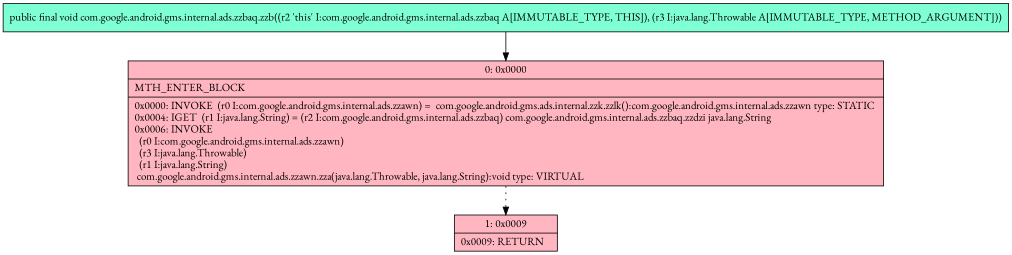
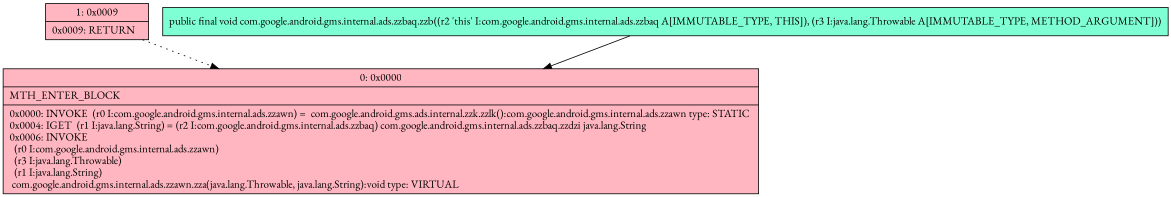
  digraph {
    fontname="EB Garamond"
    node [shape=record style=filled fillcolor=lightpink fontname="EB Garamond"]
    edge [fontname="EB Garamond"]
    n1 [label="{0\:\ 0x0000|MTH_ENTER_BLOCK\l|0x0000: INVOKE  (r0 I:com.google.android.gms.internal.ads.zzawn) =  com.google.android.gms.ads.internal.zzk.zzlk():com.google.android.gms.internal.ads.zzawn type: STATIC \l0x0004: IGET  (r1 I:java.lang.String) = (r2 I:com.google.android.gms.internal.ads.zzbaq) com.google.android.gms.internal.ads.zzbaq.zzdzi java.lang.String \l0x0006: INVOKE  \l  (r0 I:com.google.android.gms.internal.ads.zzawn)\l  (r3 I:java.lang.Throwable)\l  (r1 I:java.lang.String)\l com.google.android.gms.internal.ads.zzawn.zza(java.lang.Throwable, java.lang.String):void type: VIRTUAL \l}"]
    n2 [label="{1\:\ 0x0009|0x0009: RETURN   \l}"]
    n3 [label="{public final void com.google.android.gms.internal.ads.zzbaq.zzb((r2 'this' I:com.google.android.gms.internal.ads.zzbaq A[IMMUTABLE_TYPE, THIS]), (r3 I:java.lang.Throwable A[IMMUTABLE_TYPE, METHOD_ARGUMENT])) }" fillcolor=aquamarine]
-   n1 -> n2 [style=dotted]
+   n2 -> n1 [style=dotted]
    n3 -> n1 [style=solid]
  }
